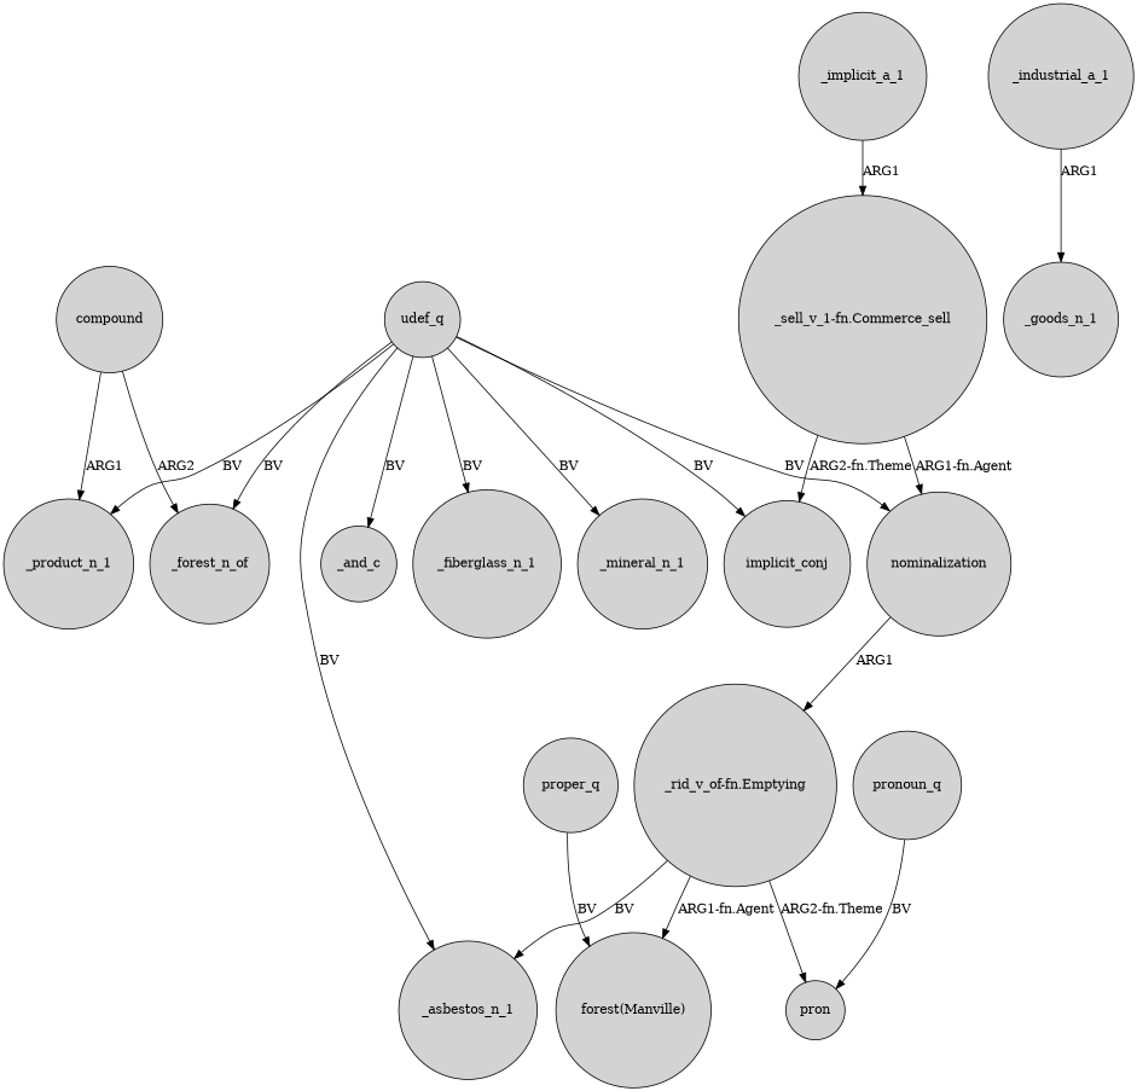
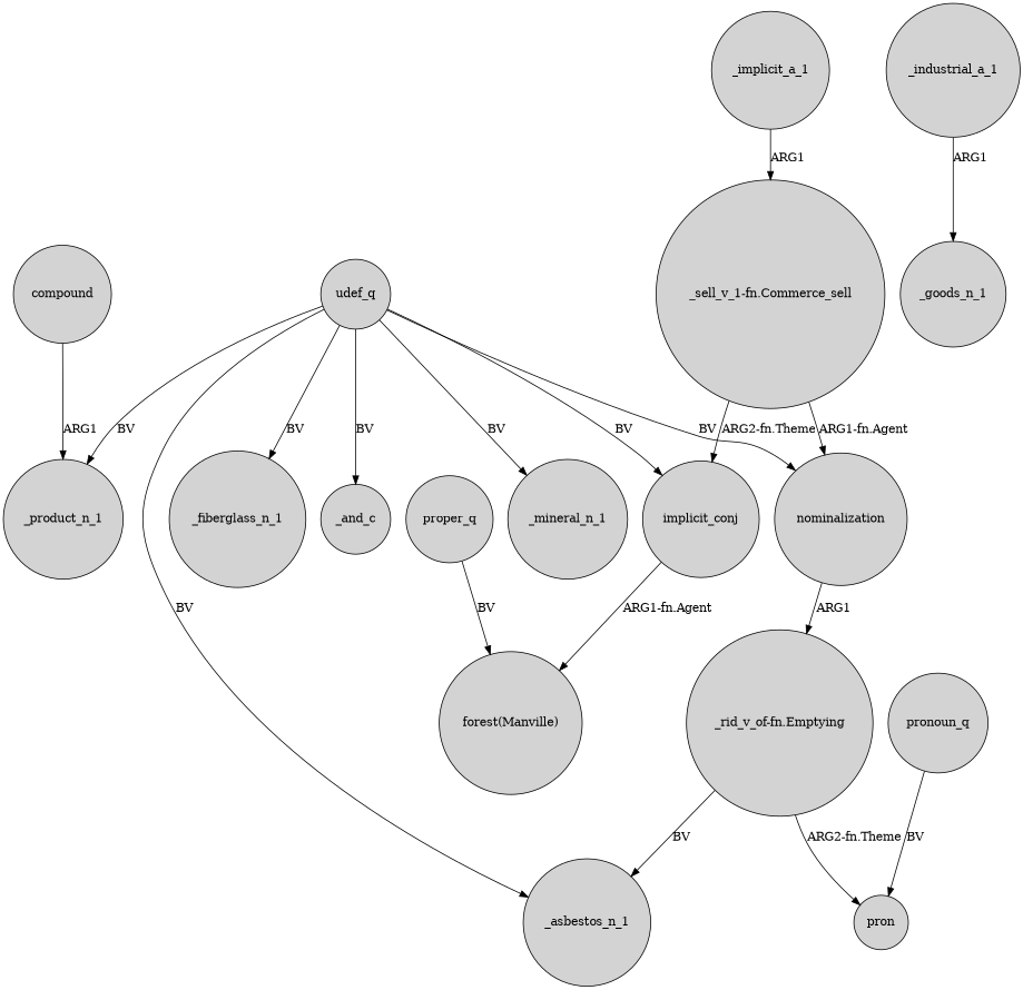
  digraph {
    node [shape=circle style=filled]
    compound
    _product_n_1
-   _forest_n_of
    udef_q
    _fiberglass_n_1
    _mineral_n_1
    implicit_conj
    nominalization
    _asbestos_n_1
    _and_c
    "_rid_v_of-fn.Emptying"
    n12 [label="forest(Manville)"]
    proper_q
    pron
    pronoun_q
    "_sell_v_1-fn.Commerce_sell"
    n17 [label=_implicit_a_1]
    _industrial_a_1
    _goods_n_1
    compound -> _product_n_1 [label=ARG1]
-   compound -> _forest_n_of [label=ARG2]
    udef_q -> _product_n_1 [label=BV]
-   udef_q -> _forest_n_of [label=BV]
    udef_q -> _fiberglass_n_1 [label=BV]
    udef_q -> _mineral_n_1 [label=BV]
    udef_q -> implicit_conj [label=BV]
    udef_q -> nominalization [label=BV]
    udef_q -> _asbestos_n_1 [label=BV]
    udef_q -> _and_c [label=BV]
    nominalization -> "_rid_v_of-fn.Emptying" [label=ARG1]
    "_rid_v_of-fn.Emptying" -> _asbestos_n_1 [label=BV]
-   "_rid_v_of-fn.Emptying" -> n12 [label="ARG1-fn.Agent"]
+   implicit_conj -> n12 [label="ARG1-fn.Agent"]
    "_rid_v_of-fn.Emptying" -> pron [label="ARG2-fn.Theme"]
    proper_q -> n12 [label=BV]
    pronoun_q -> pron [label=BV]
    "_sell_v_1-fn.Commerce_sell" -> implicit_conj [label="ARG2-fn.Theme"]
    "_sell_v_1-fn.Commerce_sell" -> nominalization [label="ARG1-fn.Agent"]
    n17 -> "_sell_v_1-fn.Commerce_sell" [label=ARG1]
    _industrial_a_1 -> _goods_n_1 [label=ARG1]
  }
